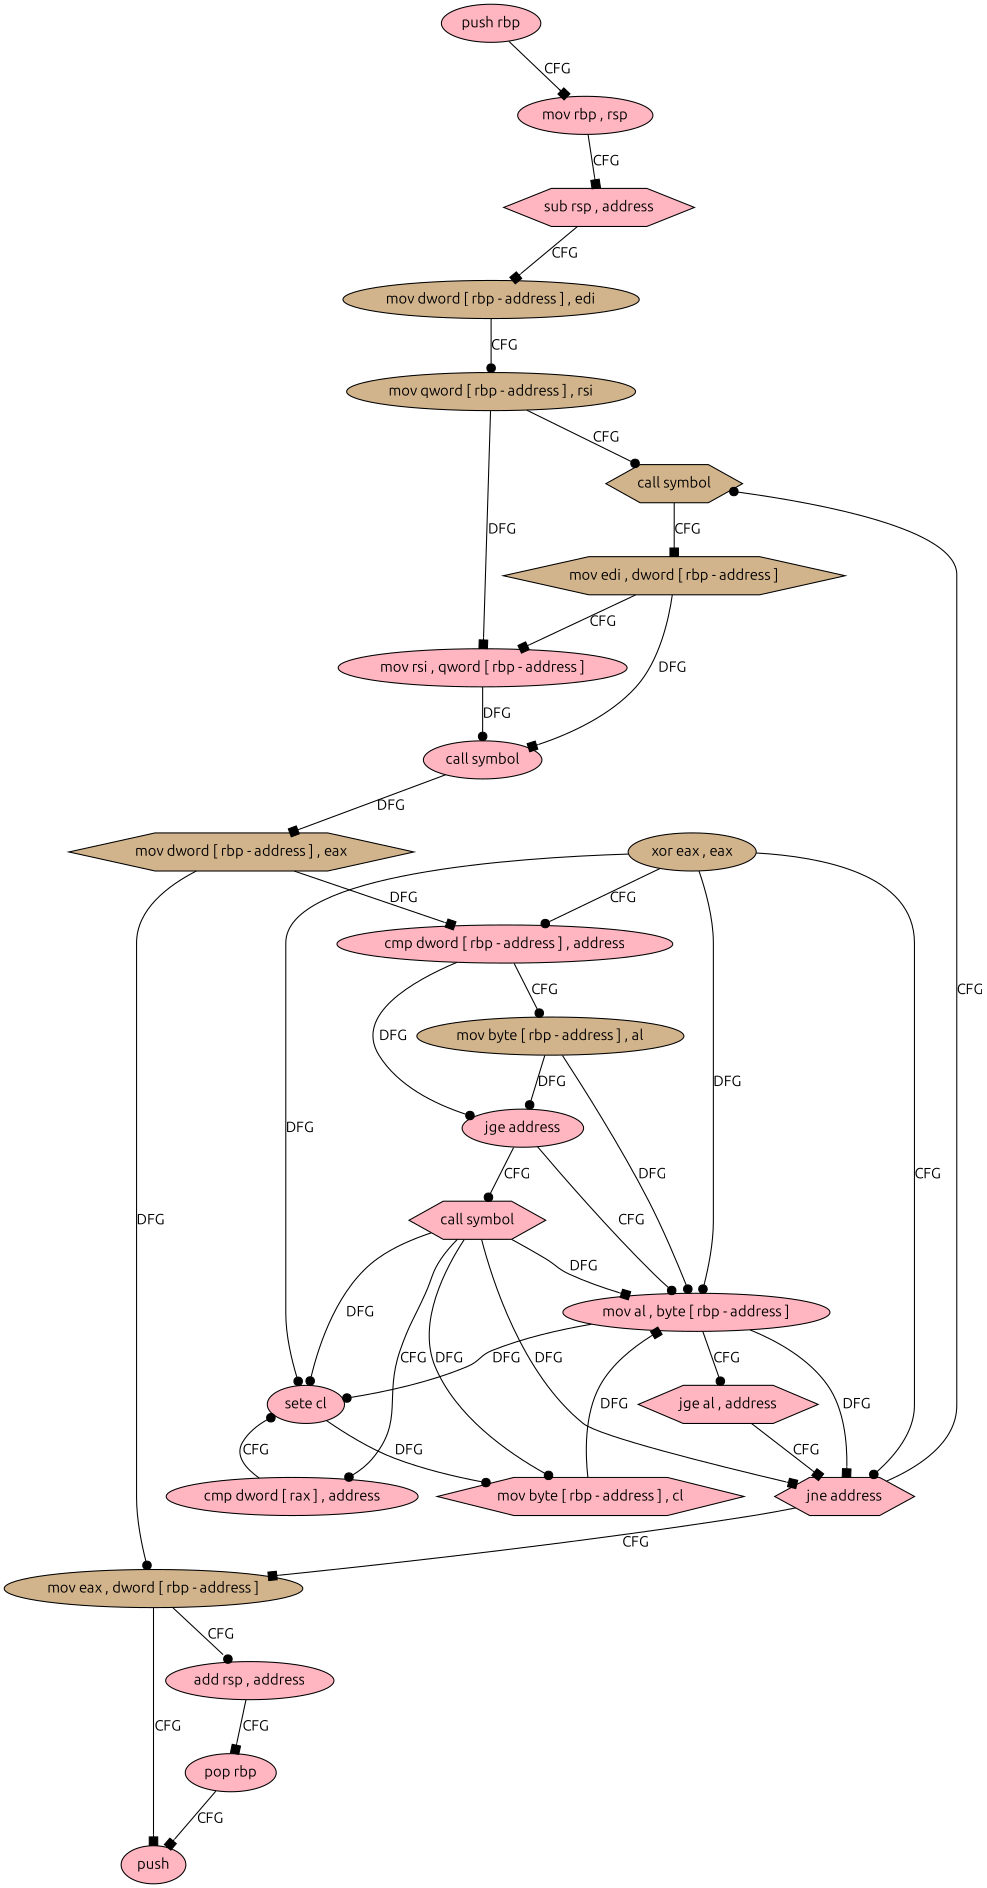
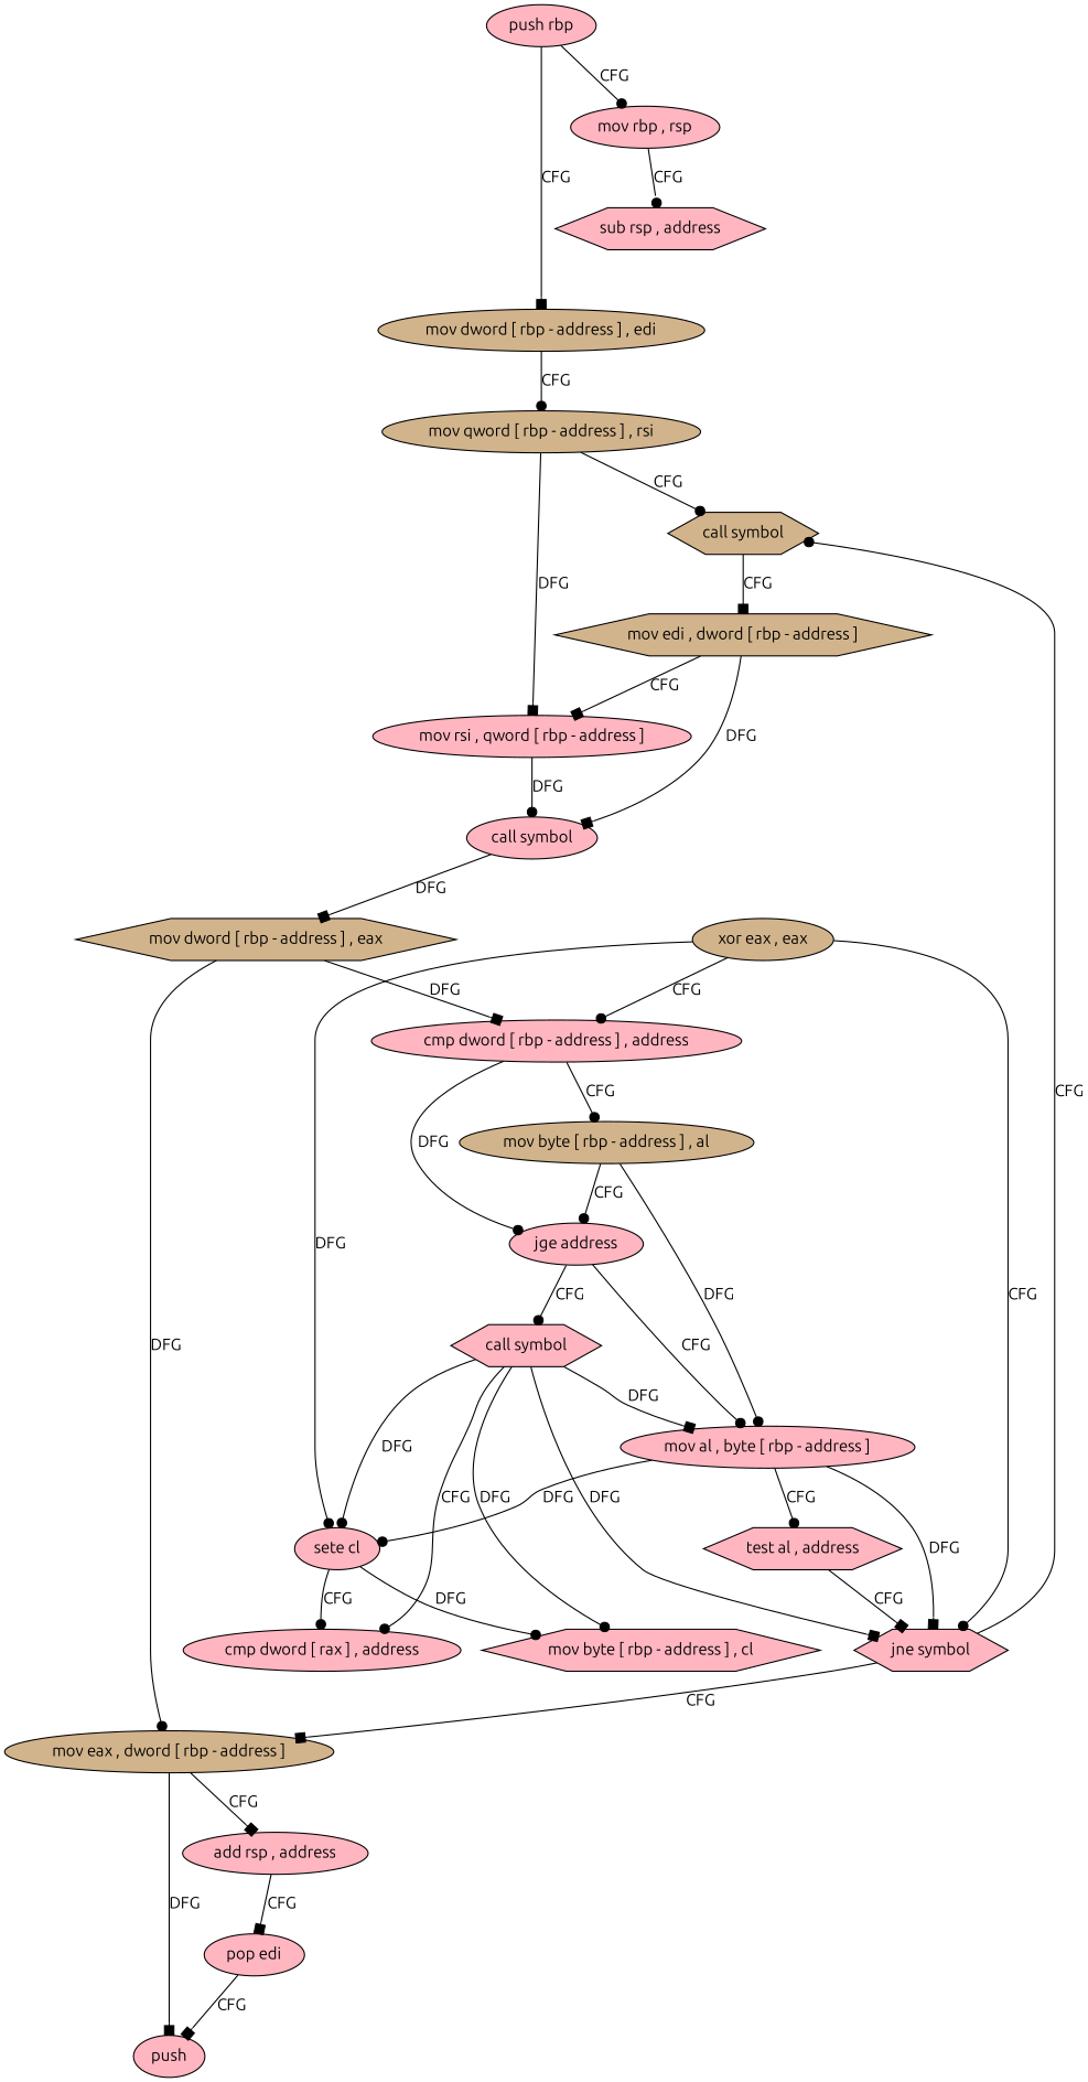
  digraph {
    fontname=Ubuntu
    node [fillcolor=lightpink fontname=Ubuntu shape=ellipse style=filled]
    edge [arrowhead=dot fontname=Ubuntu]
    n1 [label="push rbp"]
    n2 [label="mov rbp , rsp"]
    n3 [label="sub rsp , address" shape=hexagon]
    n4 [fillcolor=tan label="mov dword [ rbp - address ] , edi"]
    n5 [fillcolor=tan label="mov qword [ rbp - address ] , rsi"]
    n6 [fillcolor=tan label="call symbol" shape=hexagon]
    n7 [label="mov rsi , qword [ rbp - address ]"]
    n8 [fillcolor=tan label="mov edi , dword [ rbp - address ]" shape=hexagon]
    n9 [label="call symbol"]
    n10 [label="mov al , byte [ rbp - address ]"]
-   n11 [label="jge al , address" shape=hexagon]
-   n12 [label="jne address" shape=hexagon]
+   n11 [label="test al , address" shape=hexagon]
+   n12 [label="jne symbol" shape=hexagon]
    n13 [label="sete cl"]
    n14 [fillcolor=tan label="mov eax , dword [ rbp - address ]"]
    n15 [label="mov byte [ rbp - address ] , cl" shape=hexagon]
    n16 [label="add rsp , address"]
    n17 [label=push]
-   n18 [label="pop rbp"]
+   n18 [label="pop edi"]
    n19 [label="call symbol" shape=hexagon]
    n20 [label="cmp dword [ rax ] , address"]
    n21 [fillcolor=tan label="mov dword [ rbp - address ] , eax" shape=hexagon]
    n22 [label="cmp dword [ rbp - address ] , address"]
    n23 [fillcolor=tan label="xor eax , eax"]
    n24 [fillcolor=tan label="mov byte [ rbp - address ] , al"]
    n25 [label="jge address"]
-   n1 -> n2 [arrowhead=box label=CFG]
-   n2 -> n3 [arrowhead=box label=CFG]
-   n3 -> n4 [arrowhead=box label=CFG]
+   n1 -> n2 [label=CFG]
+   n2 -> n3 [label=CFG]
+   n1 -> n4 [arrowhead=box label=CFG]
    n4 -> n5 [label=CFG]
    n5 -> n6 [label=CFG]
    n5 -> n7 [arrowhead=box label=DFG]
    n6 -> n8 [arrowhead=box label=CFG]
    n7 -> n9 [label=DFG]
    n8 -> n7 [arrowhead=box label=CFG]
    n8 -> n9 [arrowhead=box label=DFG]
    n9 -> n21 [arrowhead=box label=DFG]
    n10 -> n11 [label=CFG]
    n10 -> n12 [arrowhead=box label=DFG]
    n10 -> n13 [label=DFG]
    n11 -> n12 [arrowhead=box label=CFG]
    n12 -> n6 [label=CFG]
    n12 -> n14 [arrowhead=box label=CFG]
    n13 -> n15 [label=DFG]
-   n14 -> n16 [label=CFG]
-   n14 -> n17 [arrowhead=box label=CFG]
-   n15 -> n10 [arrowhead=box label=DFG]
+   n14 -> n16 [arrowhead=box label=CFG]
+   n14 -> n17 [arrowhead=box label=DFG]
    n16 -> n18 [arrowhead=box label=CFG]
    n18 -> n17 [arrowhead=box label=CFG]
    n19 -> n10 [arrowhead=box label=DFG]
    n19 -> n12 [arrowhead=box label=DFG]
    n19 -> n13 [label=DFG]
    n19 -> n15 [label=DFG]
    n19 -> n20 [label=CFG]
-   n20 -> n13 [label=CFG]
+   n13 -> n20 [label=CFG]
    n21 -> n14 [label=DFG]
    n21 -> n22 [arrowhead=box label=DFG]
    n22 -> n24 [label=CFG]
    n22 -> n25 [label=DFG]
-   n23 -> n10 [label=DFG]
    n23 -> n12 [label=CFG]
    n23 -> n13 [label=DFG]
    n23 -> n22 [label=CFG]
    n24 -> n10 [label=DFG]
-   n24 -> n25 [label=DFG]
+   n24 -> n25 [label=CFG]
    n25 -> n10 [label=CFG]
    n25 -> n19 [label=CFG]
  }
